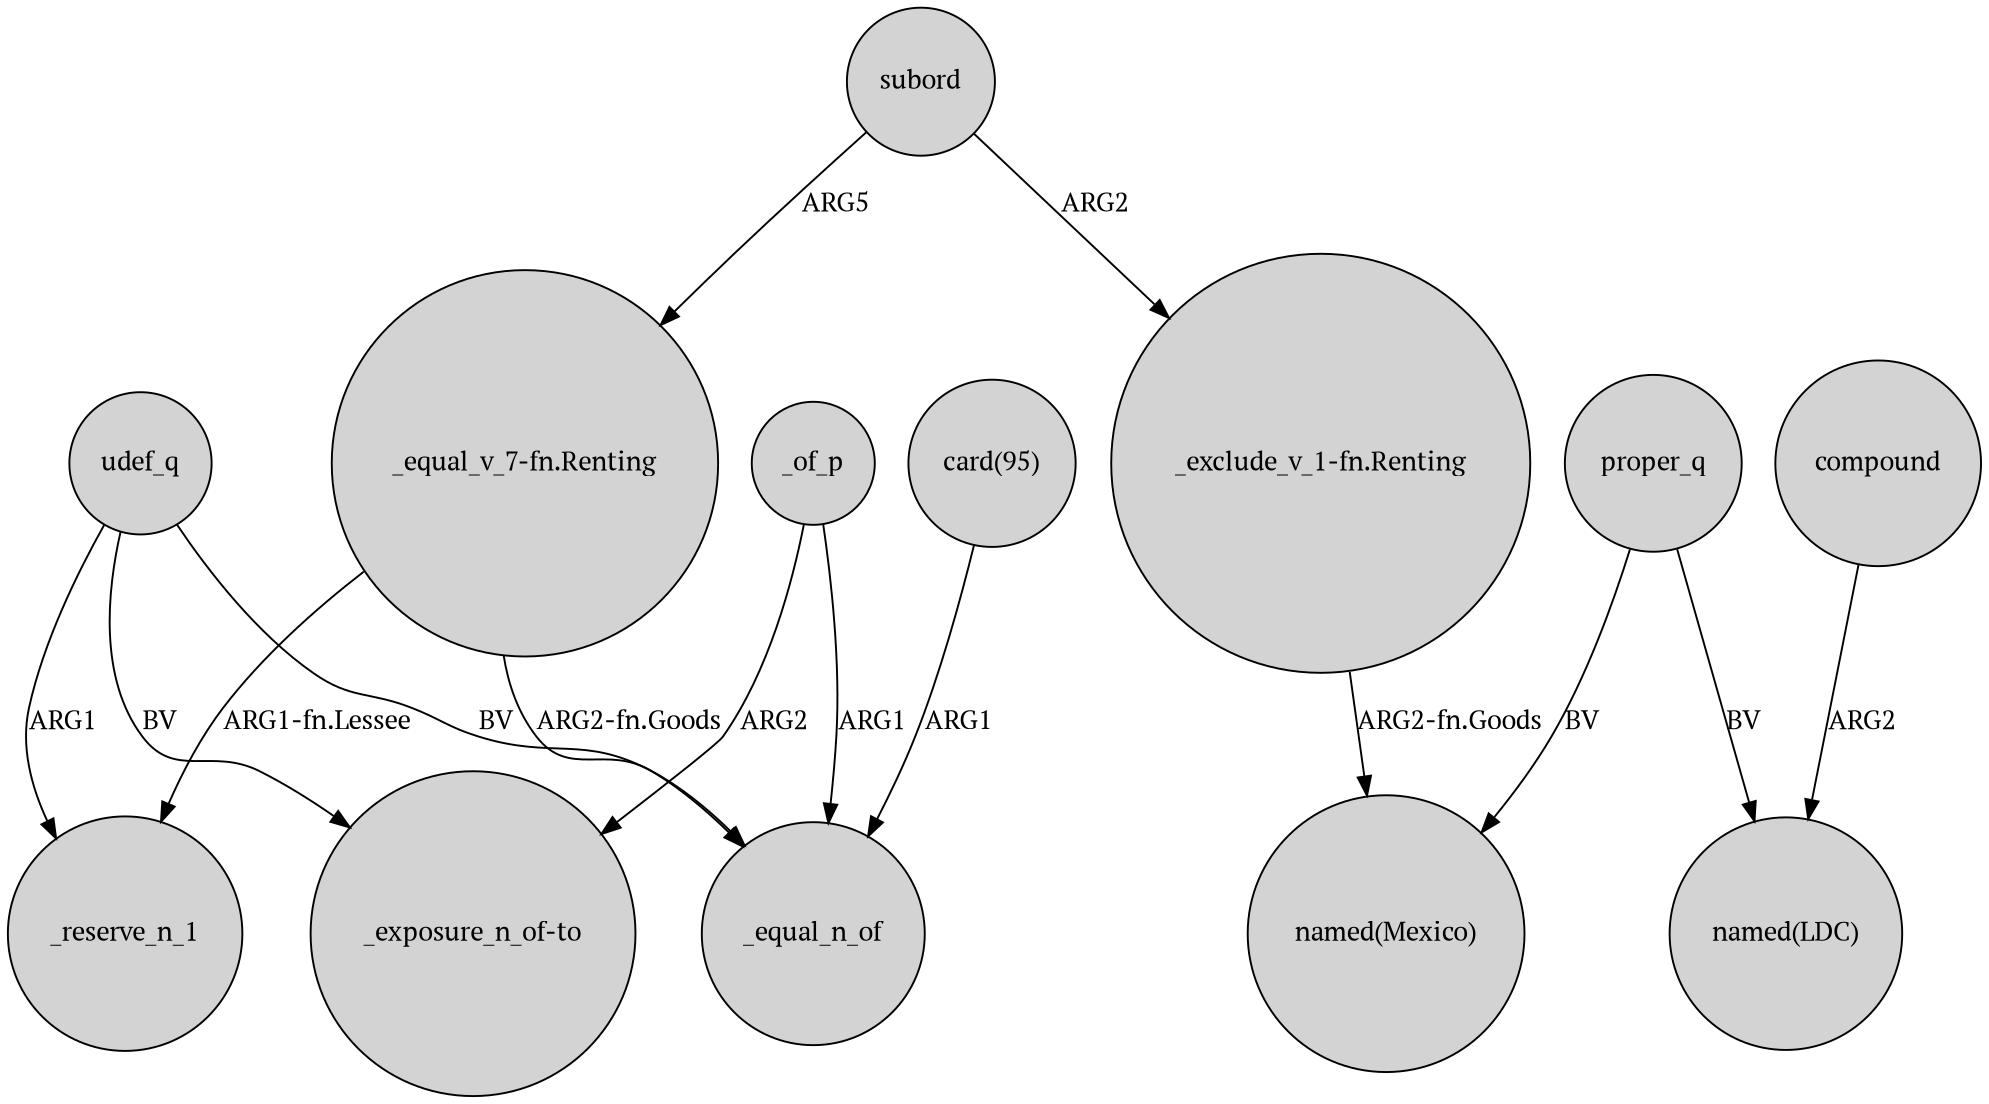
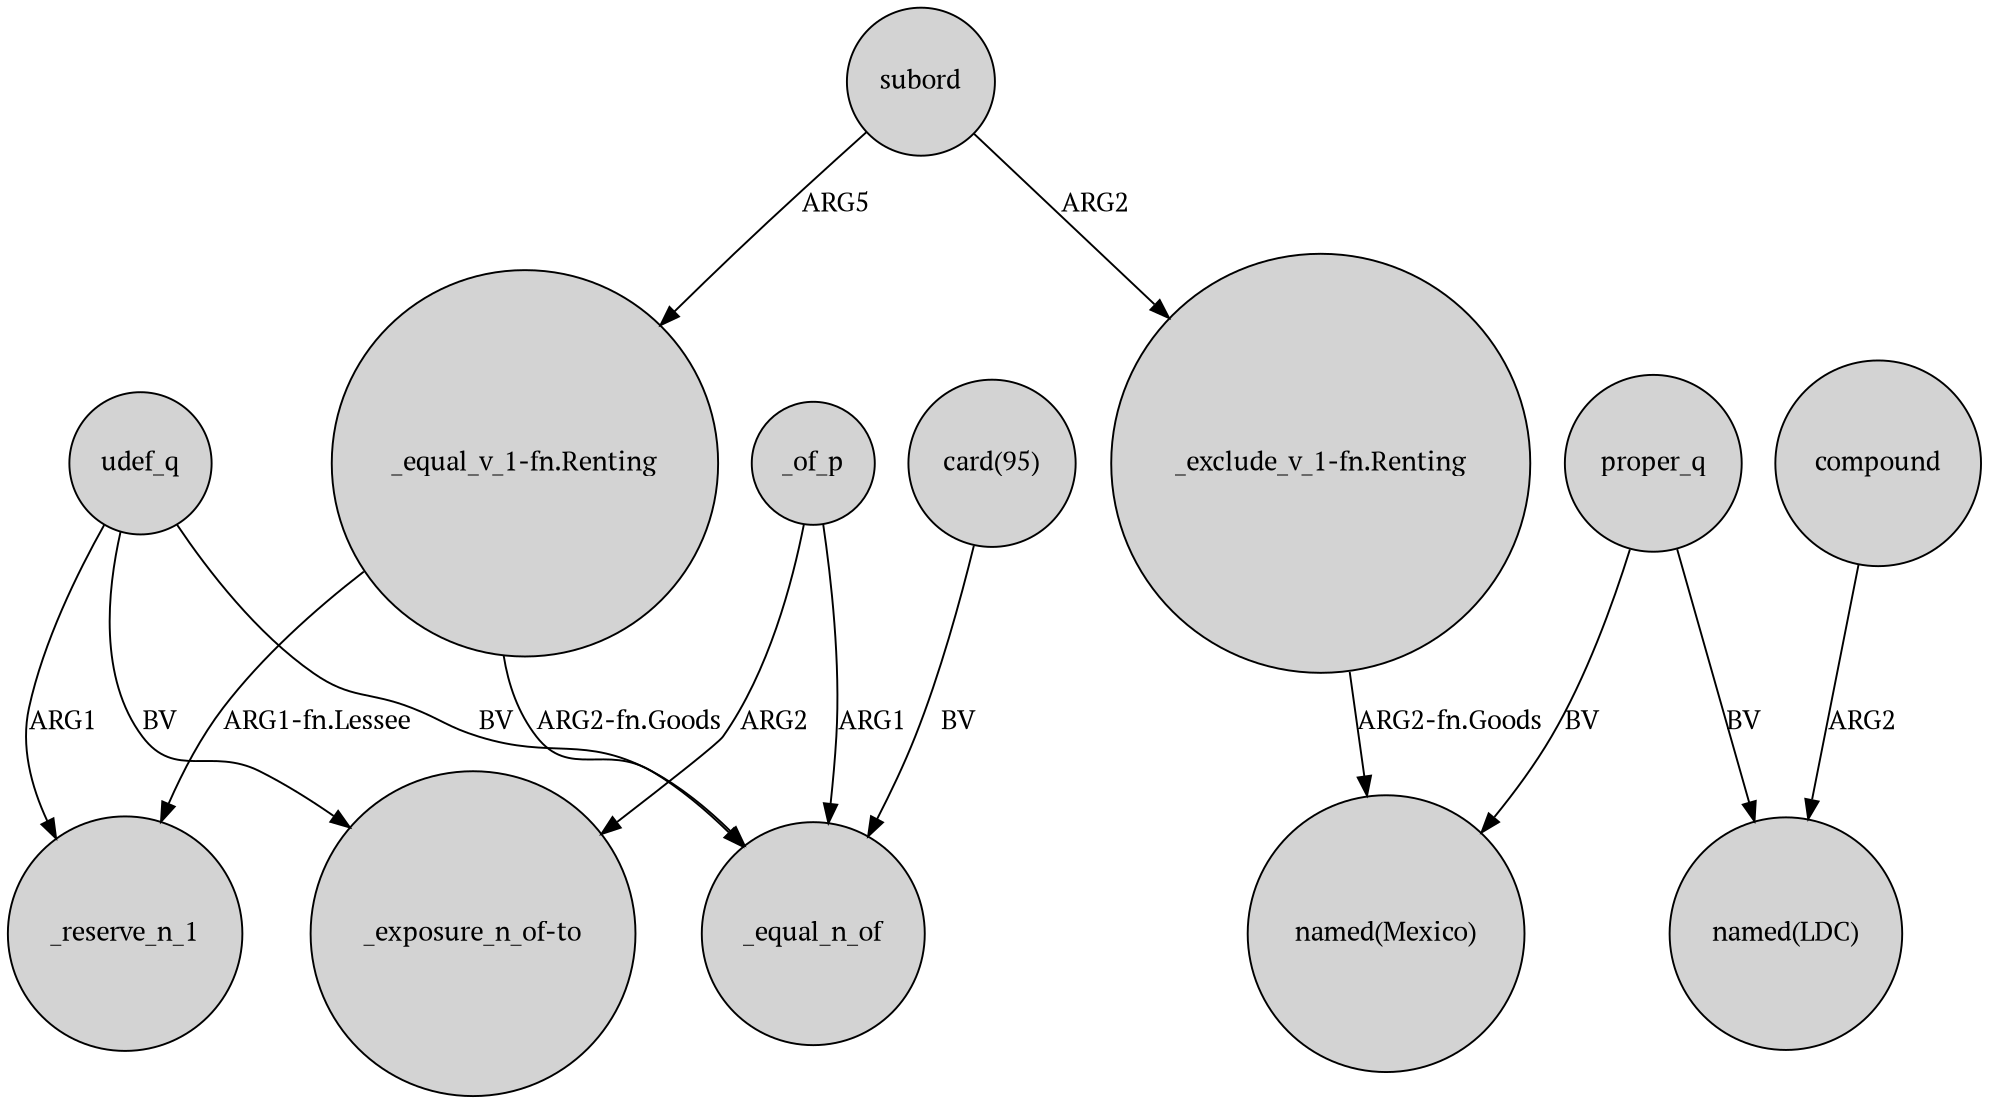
  digraph {
    fontname="PT Serif"
    node [fontname="PT Serif" shape=circle style=filled]
    edge [fontname="PT Serif"]
    n1 [label=_equal_n_of]
-   "_equal_v_1-fn.Renting" [label="_equal_v_7-fn.Renting"]
+   "_equal_v_1-fn.Renting"
    _reserve_n_1
    subord
    "_exclude_v_1-fn.Renting"
    "named(Mexico)"
    compound
    "named(LDC)"
    udef_q
    "_exposure_n_of-to"
    proper_q
    _of_p
    "card(95)"
    "_equal_v_1-fn.Renting" -> n1 [label="ARG2-fn.Goods"]
    "_equal_v_1-fn.Renting" -> _reserve_n_1 [label="ARG1-fn.Lessee"]
    subord -> "_equal_v_1-fn.Renting" [label=ARG5]
    subord -> "_exclude_v_1-fn.Renting" [label=ARG2]
    "_exclude_v_1-fn.Renting" -> "named(Mexico)" [label="ARG2-fn.Goods"]
    compound -> "named(LDC)" [label=ARG2]
    udef_q -> n1 [label=BV]
    udef_q -> _reserve_n_1 [label=ARG1]
    udef_q -> "_exposure_n_of-to" [label=BV]
    proper_q -> "named(Mexico)" [label=BV]
    proper_q -> "named(LDC)" [label=BV]
    _of_p -> n1 [label=ARG1]
    _of_p -> "_exposure_n_of-to" [label=ARG2]
-   "card(95)" -> n1 [label=ARG1]
+   "card(95)" -> n1 [label=BV]
  }
